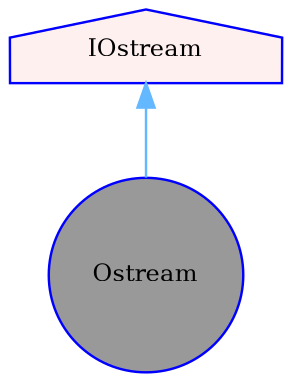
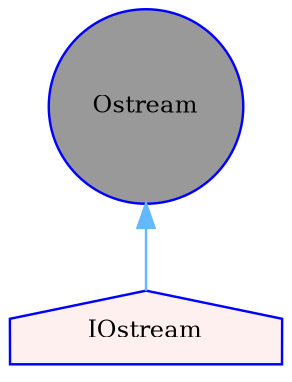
  digraph {
    fontname="DejaVu Serif"
    node [color=blue fontname="DejaVu Serif" fontsize=10 style=filled]
    n1 [fillcolor=grey60 fontcolor=black height=0.2 label=Ostream shape=circle width=0.4]
    n2 [fillcolor="#FFF0F0" height=0.2 label=IOstream shape=house width=0.4]
-   n2 -> n1 [color=steelblue1 dir=back fontname="DejaVu Serif" fontsize=10 labelfontname=Helvetica labelfontsize=10 style=solid]
+   n1 -> n2 [color=steelblue1 dir=back fontname="DejaVu Serif" fontsize=10 labelfontname=Helvetica labelfontsize=10 style=solid]
  }
